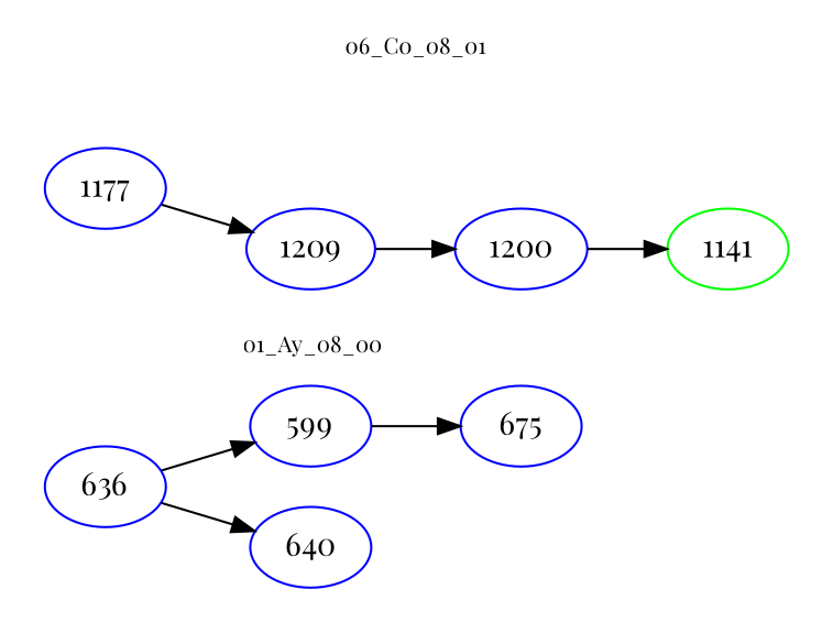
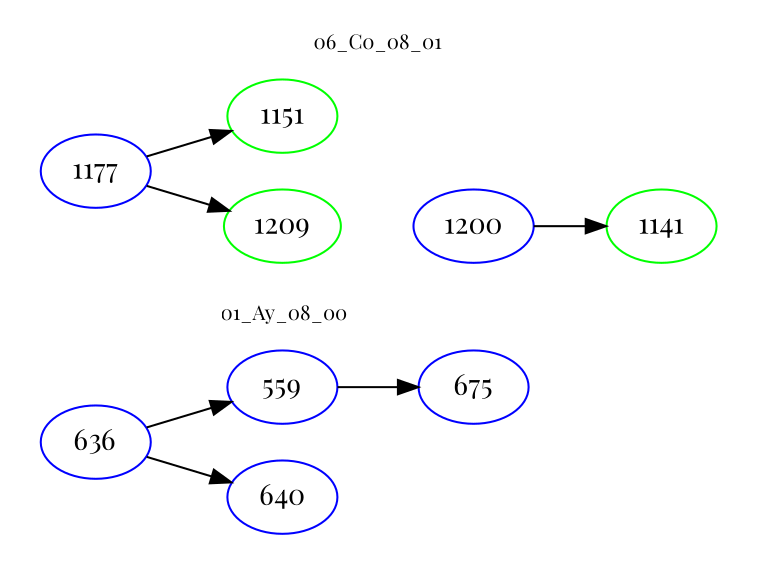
  digraph {
    fontname="Playfair Display"
    rankdir=LR
    node [color=blue fontname="Playfair Display"]
    edge [color=black fontname="Playfair Display"]
    n1 [label=636]
    n2 [label=640]
-   n3 [label=599]
+   n3 [label=559]
    n4 [label=675]
    n5 [label=1177]
-   n6 [label=1209]
+   n6 [color=green label=1209]
+   n7 [color=green label=1151]
    n8 [label=1200]
    n9 [color=green label=1141]
    subgraph cluster_1 {
      color=white
      fontsize=10
      label="01_Ay_08_00"
      n1
      n2
      n3
      n4
    }
    subgraph cluster_2 {
      color=white
      fontsize=10
      label="06_C0_08_01"
      n5
      n6
+     n7
      n8
      n9
    }
    n1 -> n2
    n1 -> n3
    n3 -> n4
    n5 -> n6
-   n6 -> n8
+   n5 -> n7
    n8 -> n9
  }
